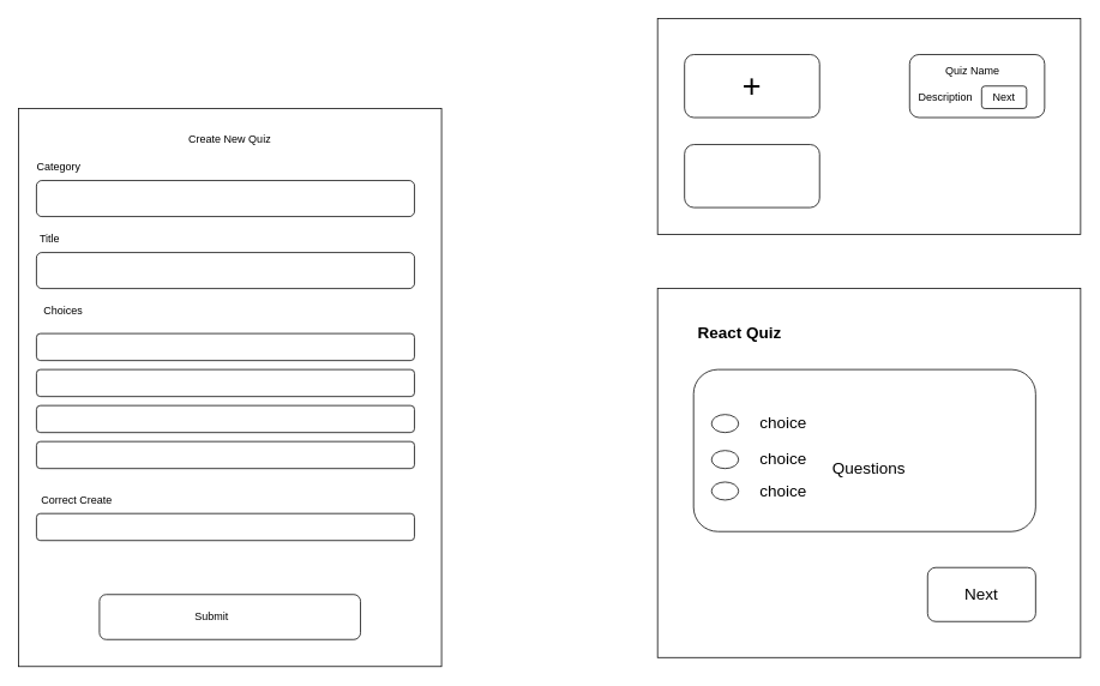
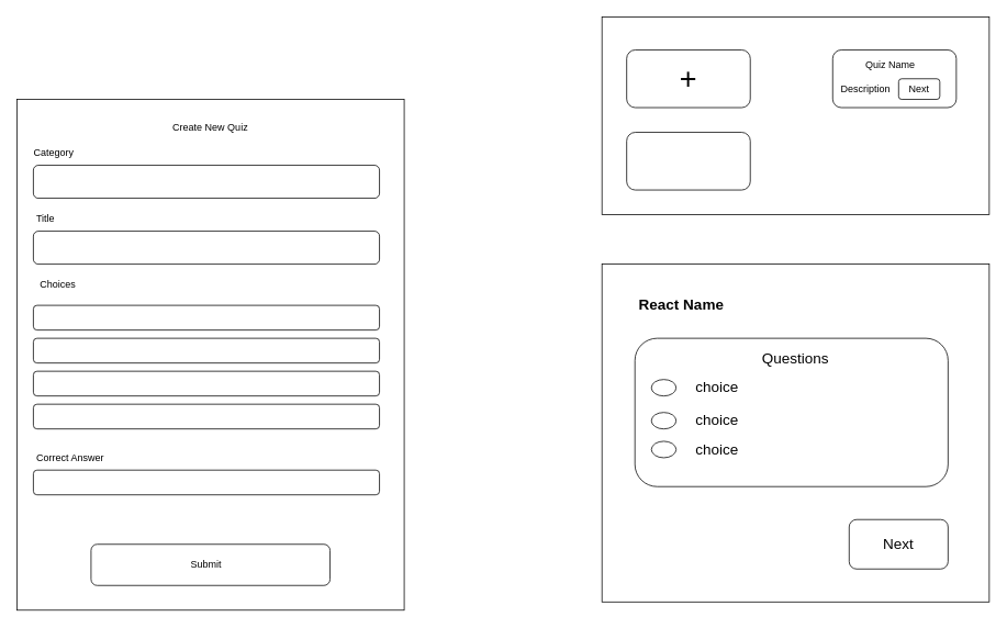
  <mxCell id="0" />
  <mxCell id="1" parent="0" />
  <mxCell id="2" value="" style="rounded=0;whiteSpace=wrap;html=1;" parent="1" vertex="1"><mxGeometry x="730" y="20" width="470" height="240" as="geometry" /></mxCell>
  <mxCell id="3" value="" style="rounded=1;whiteSpace=wrap;html=1;" parent="1" vertex="1"><mxGeometry x="1010" y="60" width="150" height="70" as="geometry" /></mxCell>
  <mxCell id="4" value="Quiz Name" style="text;html=1;strokeColor=none;fillColor=none;align=center;verticalAlign=middle;whiteSpace=wrap;rounded=0;" parent="1" vertex="1"><mxGeometry x="1040" y="62.5" width="80" height="30" as="geometry" /></mxCell>
  <mxCell id="5" style="edgeStyle=none;html=1;exitX=0.75;exitY=0;exitDx=0;exitDy=0;endArrow=none;" parent="1" source="6" target="4" edge="1"><mxGeometry relative="1" as="geometry" /></mxCell>
  <mxCell id="6" value="Description" style="text;html=1;strokeColor=none;fillColor=none;align=center;verticalAlign=middle;whiteSpace=wrap;rounded=0;" parent="1" vertex="1"><mxGeometry x="1020" y="92.5" width="60" height="30" as="geometry" /></mxCell>
  <mxCell id="7" value="Next" style="rounded=1;whiteSpace=wrap;html=1;" parent="1" vertex="1"><mxGeometry x="1090" y="95" width="50" height="25" as="geometry" /></mxCell>
  <mxCell id="8" value="" style="rounded=1;whiteSpace=wrap;html=1;" parent="1" vertex="1"><mxGeometry x="760" y="160" width="150" height="70" as="geometry" /></mxCell>
  <mxCell id="9" value="&lt;font style=&quot;font-size: 36px;&quot;&gt;+&lt;/font&gt;" style="rounded=1;whiteSpace=wrap;html=1;" parent="1" vertex="1"><mxGeometry x="760" y="60" width="150" height="70" as="geometry" /></mxCell>
  <mxCell id="10" value="" style="rounded=0;whiteSpace=wrap;html=1;fontSize=36;" parent="1" vertex="1"><mxGeometry x="730" y="320" width="470" height="410" as="geometry" /></mxCell>
- <mxCell id="11" value="&lt;h1&gt;&lt;span style=&quot;background-color: initial;&quot;&gt;&lt;font style=&quot;font-size: 18px;&quot;&gt;React Quiz&lt;/font&gt;&lt;/span&gt;&lt;br&gt;&lt;/h1&gt;" style="text;html=1;strokeColor=none;fillColor=none;spacing=5;spacingTop=-20;whiteSpace=wrap;overflow=hidden;rounded=0;fontSize=36;" parent="1" vertex="1"><mxGeometry x="770" y="270" width="170" height="140" as="geometry" /></mxCell>
+ <mxCell id="11" value="&lt;h1&gt;&lt;span style=&quot;background-color: initial;&quot;&gt;&lt;font style=&quot;font-size: 18px;&quot;&gt;React Name&lt;/font&gt;&lt;/span&gt;&lt;br&gt;&lt;/h1&gt;" style="text;html=1;strokeColor=none;fillColor=none;spacing=5;spacingTop=-20;whiteSpace=wrap;overflow=hidden;rounded=0;fontSize=36;" parent="1" vertex="1"><mxGeometry x="770" y="270" width="170" height="140" as="geometry" /></mxCell>
  <mxCell id="12" value="" style="rounded=1;whiteSpace=wrap;html=1;fontSize=18;" parent="1" vertex="1"><mxGeometry x="770" y="410" width="380" height="180" as="geometry" /></mxCell>
- <mxCell id="13" value="Questions" style="text;html=1;strokeColor=none;fillColor=none;align=center;verticalAlign=middle;whiteSpace=wrap;rounded=0;fontSize=18;" parent="1" vertex="1"><mxGeometry x="935" y="505" width="60" height="30" as="geometry" /></mxCell>
+ <mxCell id="13" value="Questions" style="text;html=1;strokeColor=none;fillColor=none;align=center;verticalAlign=middle;whiteSpace=wrap;rounded=0;fontSize=18;" parent="1" vertex="1"><mxGeometry x="935" y="420" width="60" height="30" as="geometry" /></mxCell>
  <mxCell id="14" value="" style="ellipse;whiteSpace=wrap;html=1;fontSize=18;" parent="1" vertex="1"><mxGeometry x="790" y="460" width="30" height="20" as="geometry" /></mxCell>
  <mxCell id="15" value="choice" style="text;html=1;strokeColor=none;fillColor=none;align=center;verticalAlign=middle;whiteSpace=wrap;rounded=0;fontSize=18;" parent="1" vertex="1"><mxGeometry x="840" y="455" width="60" height="30" as="geometry" /></mxCell>
  <mxCell id="16" value="" style="ellipse;whiteSpace=wrap;html=1;fontSize=18;" parent="1" vertex="1"><mxGeometry x="790" y="500" width="30" height="20" as="geometry" /></mxCell>
  <mxCell id="17" value="choice" style="text;html=1;strokeColor=none;fillColor=none;align=center;verticalAlign=middle;whiteSpace=wrap;rounded=0;fontSize=18;" parent="1" vertex="1"><mxGeometry x="840" y="495" width="60" height="30" as="geometry" /></mxCell>
  <mxCell id="18" value="choice" style="text;html=1;strokeColor=none;fillColor=none;align=center;verticalAlign=middle;whiteSpace=wrap;rounded=0;fontSize=18;" parent="1" vertex="1"><mxGeometry x="840" y="530" width="60" height="30" as="geometry" /></mxCell>
  <mxCell id="19" value="" style="ellipse;whiteSpace=wrap;html=1;fontSize=18;" parent="1" vertex="1"><mxGeometry x="790" y="535" width="30" height="20" as="geometry" /></mxCell>
  <mxCell id="20" value="Next" style="rounded=1;whiteSpace=wrap;html=1;fontSize=18;" parent="1" vertex="1"><mxGeometry x="1030" y="630" width="120" height="60" as="geometry" /></mxCell>
  <mxCell id="21" value="" style="rounded=0;whiteSpace=wrap;html=1;fontSize=36;" vertex="1" parent="1"><mxGeometry x="20" y="120" width="470" height="620" as="geometry" /></mxCell>
  <mxCell id="22" value="Create New Quiz" style="text;html=1;strokeColor=none;fillColor=none;align=center;verticalAlign=middle;whiteSpace=wrap;rounded=0;" vertex="1" parent="1"><mxGeometry x="195" y="140" width="120" height="30" as="geometry" /></mxCell>
  <mxCell id="23" value="" style="rounded=1;whiteSpace=wrap;html=1;" vertex="1" parent="1"><mxGeometry x="40" y="200" width="420" height="40" as="geometry" /></mxCell>
  <mxCell id="24" value="Category" style="text;html=1;strokeColor=none;fillColor=none;align=center;verticalAlign=middle;whiteSpace=wrap;rounded=0;" vertex="1" parent="1"><mxGeometry x="40" y="170" width="50" height="30" as="geometry" /></mxCell>
  <mxCell id="25" value="Title" style="text;html=1;strokeColor=none;fillColor=none;align=center;verticalAlign=middle;whiteSpace=wrap;rounded=0;" vertex="1" parent="1"><mxGeometry x="40" y="250" width="30" height="30" as="geometry" /></mxCell>
  <mxCell id="26" value="" style="rounded=1;whiteSpace=wrap;html=1;" vertex="1" parent="1"><mxGeometry x="40" y="280" width="420" height="40" as="geometry" /></mxCell>
  <mxCell id="27" value="Choices" style="text;html=1;strokeColor=none;fillColor=none;align=center;verticalAlign=middle;whiteSpace=wrap;rounded=0;" vertex="1" parent="1"><mxGeometry x="35" y="330" width="70" height="30" as="geometry" /></mxCell>
  <mxCell id="28" value="" style="rounded=1;whiteSpace=wrap;html=1;" vertex="1" parent="1"><mxGeometry x="40" y="370" width="420" height="30" as="geometry" /></mxCell>
  <mxCell id="29" value="" style="rounded=1;whiteSpace=wrap;html=1;" vertex="1" parent="1"><mxGeometry x="40" y="410" width="420" height="30" as="geometry" /></mxCell>
  <mxCell id="30" value="" style="rounded=1;whiteSpace=wrap;html=1;" vertex="1" parent="1"><mxGeometry x="40" y="450" width="420" height="30" as="geometry" /></mxCell>
  <mxCell id="31" value="" style="rounded=1;whiteSpace=wrap;html=1;" vertex="1" parent="1"><mxGeometry x="40" y="490" width="420" height="30" as="geometry" /></mxCell>
- <mxCell id="32" value="Correct Create" style="text;html=1;strokeColor=none;fillColor=none;align=center;verticalAlign=middle;whiteSpace=wrap;rounded=0;" vertex="1" parent="1"><mxGeometry x="40" y="540" width="90" height="30" as="geometry" /></mxCell>
+ <mxCell id="32" value="Correct Answer" style="text;html=1;strokeColor=none;fillColor=none;align=center;verticalAlign=middle;whiteSpace=wrap;rounded=0;" vertex="1" parent="1"><mxGeometry x="40" y="540" width="90" height="30" as="geometry" /></mxCell>
  <mxCell id="33" value="" style="rounded=1;whiteSpace=wrap;html=1;" vertex="1" parent="1"><mxGeometry x="40" y="570" width="420" height="30" as="geometry" /></mxCell>
  <mxCell id="34" value="" style="rounded=1;whiteSpace=wrap;html=1;" vertex="1" parent="1"><mxGeometry x="110" y="660" width="290" height="50" as="geometry" /></mxCell>
- <mxCell id="35" value="Submit" style="text;html=1;strokeColor=none;fillColor=none;align=center;verticalAlign=middle;whiteSpace=wrap;rounded=0;" vertex="1" parent="1"><mxGeometry x="205" y="670" width="60" height="30" as="geometry" /></mxCell>
+ <mxCell id="35" value="Submit" style="text;html=1;strokeColor=none;fillColor=none;align=center;verticalAlign=middle;whiteSpace=wrap;rounded=0;" vertex="1" parent="1"><mxGeometry x="220" y="670" width="60" height="30" as="geometry" /></mxCell>
